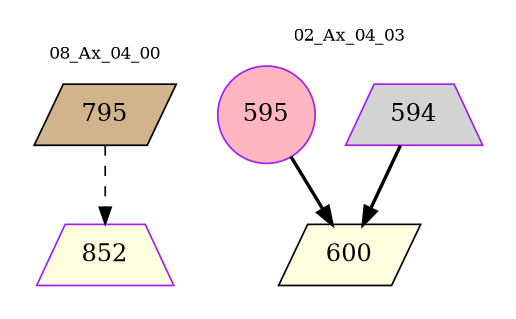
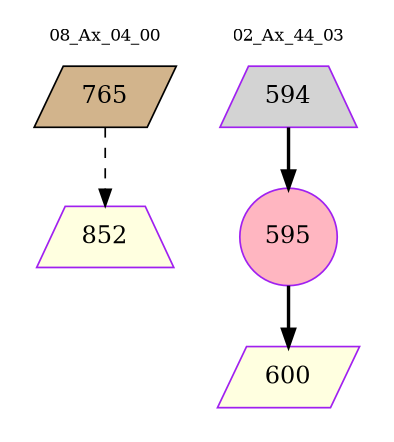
  digraph {
    node [color=purple fillcolor=lightyellow shape=parallelogram style=filled]
    edge [color=black style=bold]
-   n1 [color=black fillcolor=tan label=795]
+   n1 [color=black fillcolor=tan label=765]
    n2 [label=852 shape=trapezium]
    n3 [fillcolor=lightgrey label=594 shape=trapezium]
    n4 [fillcolor=lightpink label=595 shape=circle]
-   n5 [color=black label=600]
+   n5 [label=600]
    subgraph cluster_1 {
      color=white
      fontsize=10
      label="08_Ax_04_00"
      n1
      n2
    }
    subgraph cluster_2 {
      color=white
      fontsize=10
-     label="02_Ax_04_03"
+     label="02_Ax_44_03"
      n3
      n4
      n5
    }
    n1 -> n2 [style=dashed]
-   n3 -> n5
+   n3 -> n4
    n4 -> n5
  }
